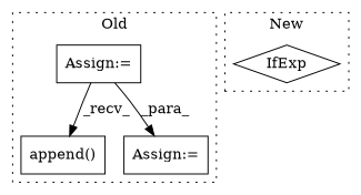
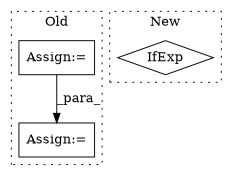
  digraph {
    node [a=68 l=3 shape=box]
-   n1 [a=75 l="12,1" label="append()" s="624,649"]
    n2 [label="Assign:=" s=299]
    n3 [label="Assign:=" s=733]
    n4 [a=51 l="4,6" label=IfExp s="545,554" shape=diamond]
    subgraph cluster_1 {
      label=Old
      style=dotted
-     n1
      n2
      n3
    }
    subgraph cluster_2 {
      label=New
      style=dotted
      n4
    }
-   n2 -> n1 [label=_recv_]
    n2 -> n3 [label=_para_]
  }
